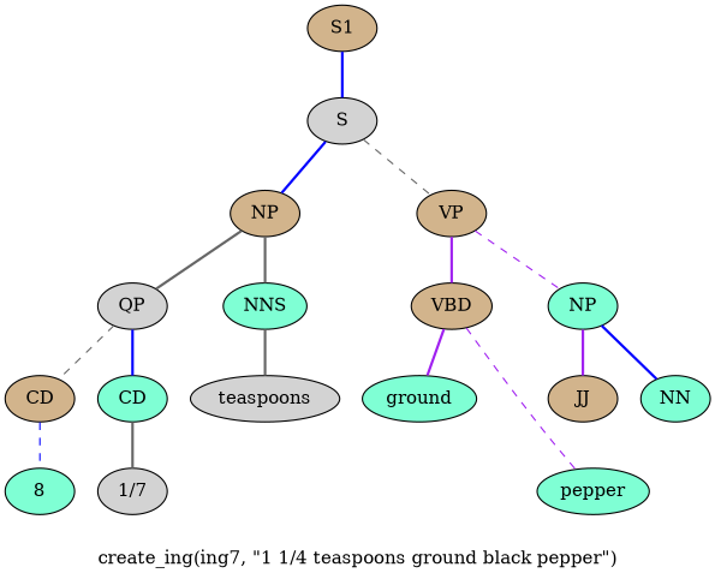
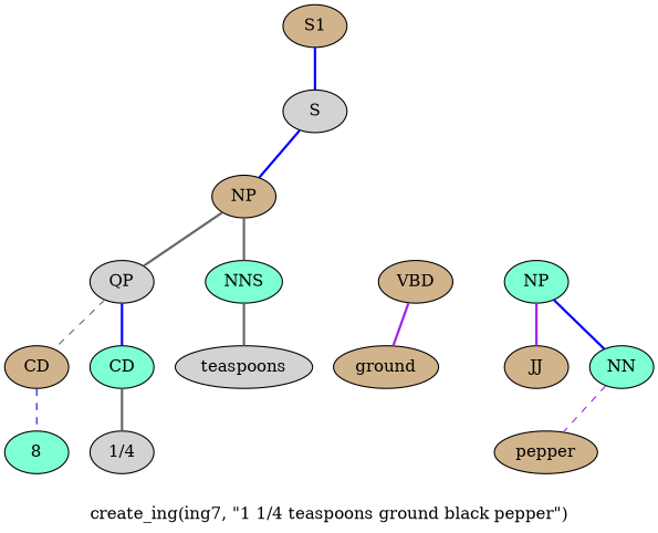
  graph {
    label="create_ing(ing7, \"1 1/4 teaspoons ground black pepper\")"
    node [fillcolor=tan style=filled]
    edge [color=gray40 style=bold]
    n1 [label=S1]
    n2 [fillcolor=lightgrey label=S]
    n3 [label=NP]
-   n4 [label=VP]
    n5 [fillcolor=lightgrey label=QP]
    n6 [fillcolor=aquamarine label=NNS]
    n7 [label=VBD]
    n8 [fillcolor=aquamarine label=NP]
    n9 [label=CD]
    n10 [fillcolor=aquamarine label=CD]
    n11 [fillcolor=lightgrey label=teaspoons]
    n12 [fillcolor=aquamarine label=8]
-   n13 [fillcolor=lightgrey label="1/7"]
-   n14 [fillcolor=aquamarine label=ground]
+   n13 [fillcolor=lightgrey label="1/4"]
+   n14 [label=ground]
    n15 [label=JJ]
    n16 [fillcolor=aquamarine label=NN]
-   n17 [fillcolor=aquamarine label=pepper]
+   n17 [label=pepper]
    n1 -- n2 [color=blue]
    n2 -- n3 [color=blue]
-   n2 -- n4 [style=dashed]
    n3 -- n5
    n3 -- n6
-   n4 -- n7 [color=purple]
-   n4 -- n8 [color=purple style=dashed]
    n5 -- n9 [style=dashed]
    n5 -- n10 [color=blue]
    n6 -- n11
    n7 -- n14 [color=purple]
    n8 -- n15 [color=purple]
    n8 -- n16 [color=blue]
    n9 -- n12 [color=blue style=dashed]
    n10 -- n13
-   n7 -- n17 [color=purple style=dashed]
+   n16 -- n17 [color=purple style=dashed]
  }
